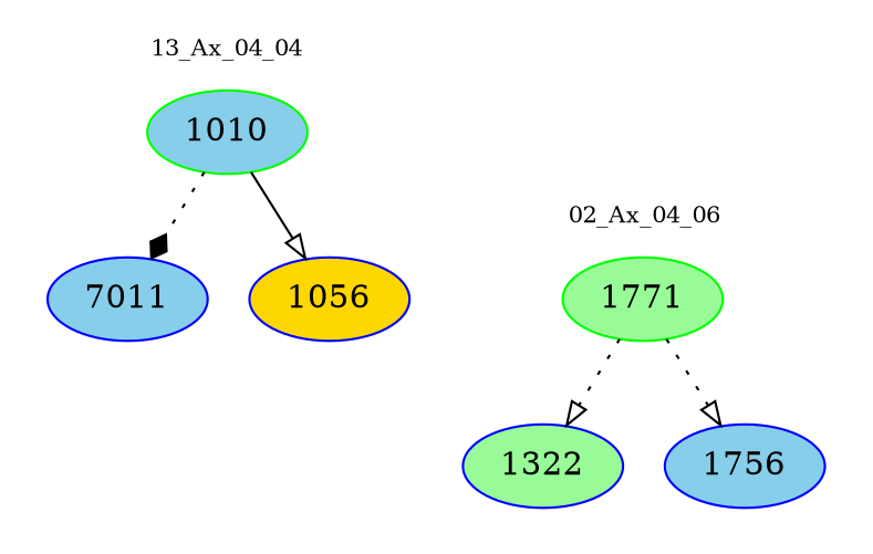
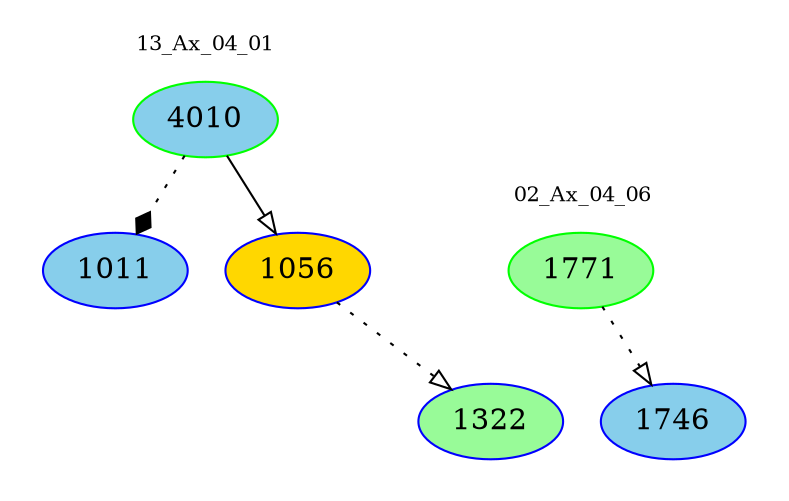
  digraph {
    node [color=blue fillcolor=skyblue style=filled]
    edge [arrowhead=onormal color=black style=dotted]
-   n1 [color=green label=1010]
-   n2 [label=7011]
+   n1 [color=green label=4010]
+   n2 [label=1011]
    n3 [fillcolor=gold label=1056]
    n4 [color=green fillcolor=palegreen label=1771]
    n5 [fillcolor=palegreen label=1322]
-   n6 [label=1756]
+   n6 [label=1746]
    subgraph cluster_1 {
      color=white
      fontsize=10
-     label="13_Ax_04_04"
+     label="13_Ax_04_01"
      n1
      n2
      n3
    }
    subgraph cluster_2 {
      color=white
      fontsize=10
      label="02_Ax_04_06"
      n4
      n5
      n6
    }
    n1 -> n2 [arrowhead=diamond]
    n1 -> n3 [style=solid]
-   n4 -> n5
+   n3 -> n5
    n4 -> n6
  }
